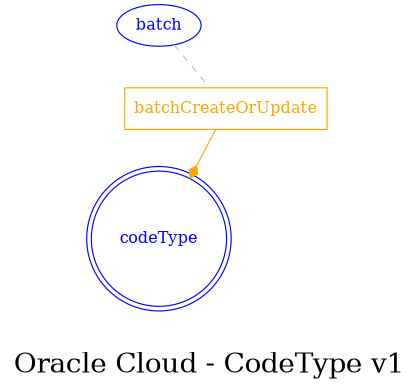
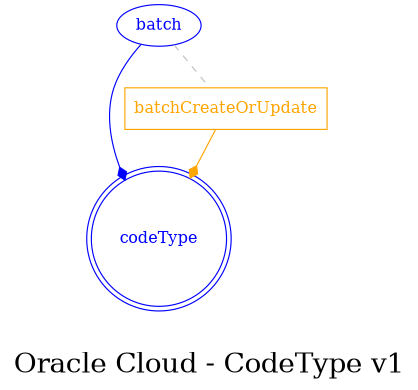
  digraph {
    fontsize=24
    label="Oracle Cloud - CodeType v1"
    splines=true
    node [color=blue fontcolor=blue]
    edge [arrowhead=diamond arrowtail=none]
    codeType [shape=doublecircle]
    batch [shape=ellipse]
    batchCreateOrUpdate [color=orange fontcolor=orange shape=box]
+   batch -> codeType [color=blue fontcolor=blue]
    batch -> batchCreateOrUpdate [arrowhead=none color=grey fontcolor=grey style=dashed]
    batchCreateOrUpdate -> codeType [color=orange fontcolor=orange]
  }
